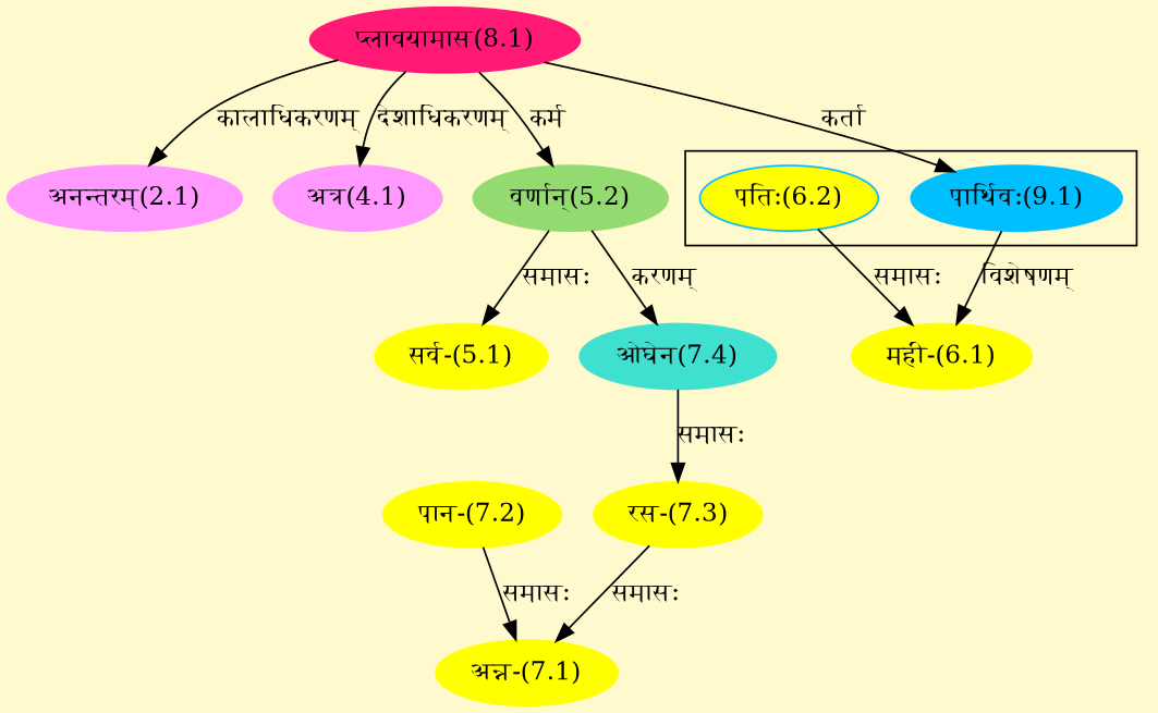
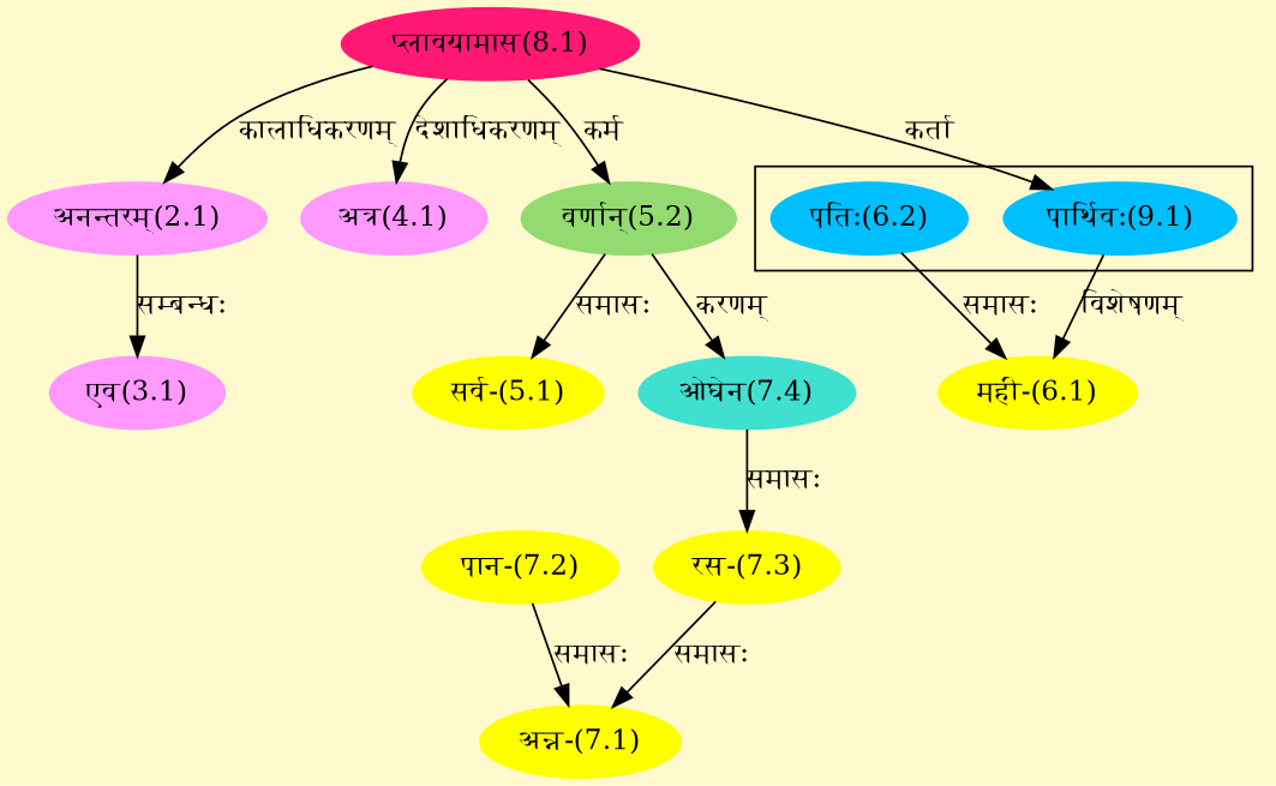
  digraph {
    bgcolor=lemonchiffon1
    compound=true
    rankdir=BT
    node [color="#FFFF00" style=filled]
    edge [dir=back]
-   n1 [color="#00BFFF" label="पतिः(6.2)" fillcolor="#FFFF00"]
+   n1 [color="#00BFFF" label="पतिः(6.2)"]
    n2 [color="#00BFFF" label="पार्थिवः(9.1)"]
    n3 [color="#FF1975" label="प्लावयामास(8.1)"]
    n4 [color="#FF99FF" label="अनन्तरम्(2.1)"]
+   n5 [color="#FF99FF" label="एव(3.1)"]
    n6 [color="#FF99FF" label="अत्र(4.1)"]
    n7 [label="सर्व-(5.1)"]
    n8 [color="#93DB70" label="वर्णान्(5.2)"]
    n9 [label="मही-(6.1)"]
    n10 [label="अन्न-(7.1)"]
    n11 [label="पान-(7.2)"]
    n12 [label="रस-(7.3)"]
    n13 [color="#40E0D0" label="ओघेन(7.4)"]
    subgraph cluster_1 {
      n1
      n2
    }
    n2 -> n3 [label="कर्ता"]
    n4 -> n3 [label="कालाधिकरणम्"]
+   n5 -> n4 [label="सम्बन्धः"]
    n6 -> n3 [label="देशाधिकरणम्"]
    n7 -> n8 [label="समासः"]
    n8 -> n3 [label="कर्म"]
    n9 -> n1 [label="समासः"]
    n9 -> n2 [label="विशेषणम्"]
    n10 -> n11 [label="समासः"]
    n10 -> n12 [label="समासः"]
    n12 -> n13 [label="समासः"]
    n13 -> n8 [label="करणम्"]
  }
